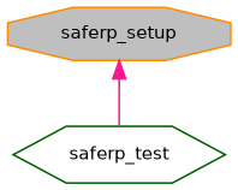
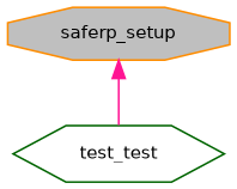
  digraph {
    rankdir=TB
    node [fontname=Helvetica fontsize=10 style=filled]
    n1 [color=darkorange fillcolor=grey75 fontcolor=black height=0.2 label=saferp_setup shape=octagon width=0.4]
-   n2 [color=darkgreen fillcolor=white height=0.2 label=saferp_test shape=hexagon width=0.4]
+   n2 [color=darkgreen fillcolor=white height=0.2 label=test_test shape=hexagon width=0.4]
    n1 -> n2 [color=deeppink dir=back fontname=Helvetica fontsize=10 labelfontname=Helvetica labelfontsize=10 style=solid]
  }
